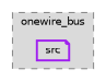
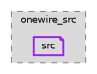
  digraph {
    compound=true
    fontname="DejaVu Sans"
    n1 [color=purple fillcolor="#dadada" fontname="DejaVu Sans" fontsize=10 height=0.2 label=src shape=note style="filled,bold" width=0.4]
    subgraph cluster_1 {
      bgcolor="#dadada"
      fontsize=10
-     label=onewire_bus
+     label=onewire_src
      pencolor=grey50
      style="filled,dashed"
      n1
    }
  }
